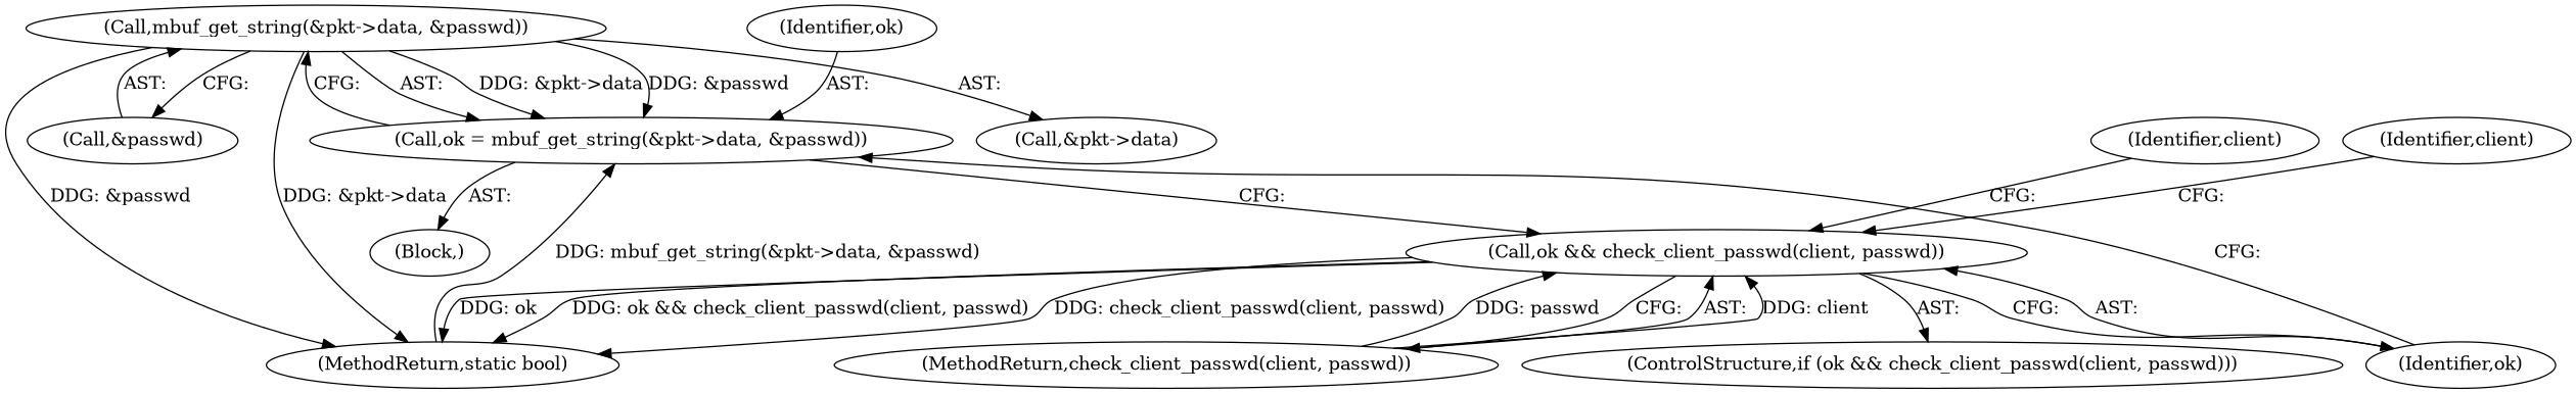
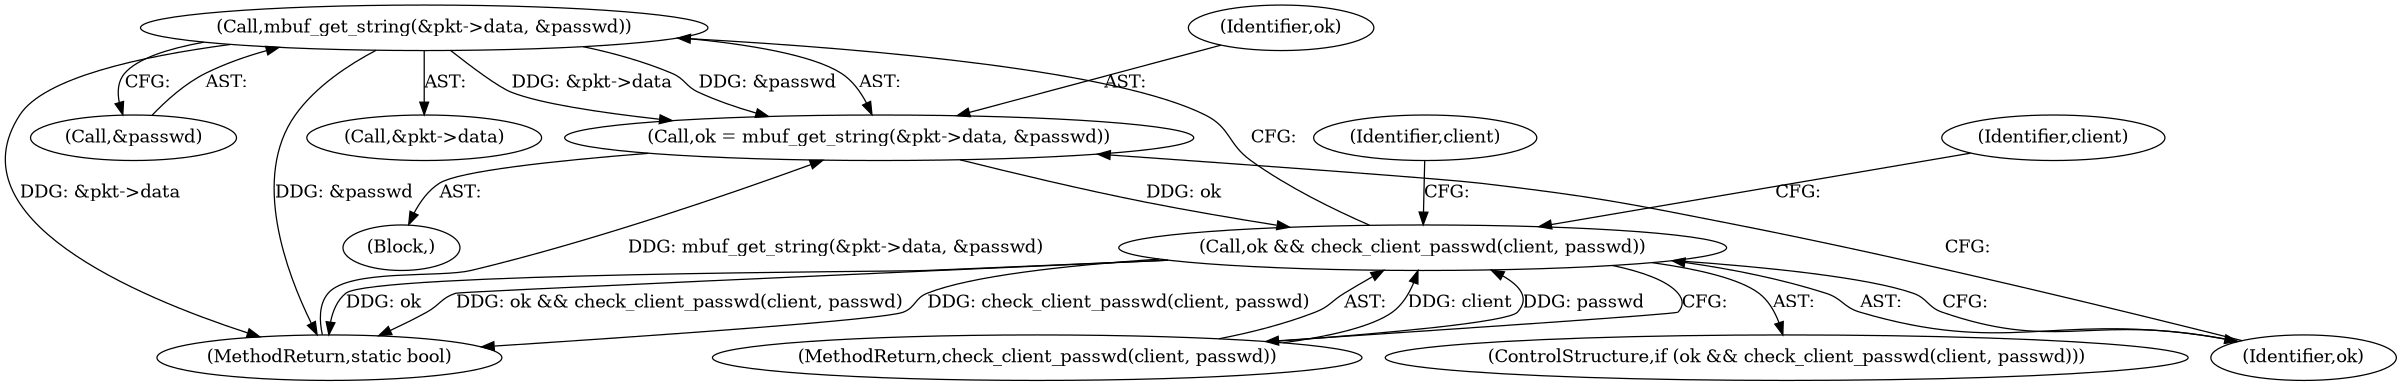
  digraph {
    n1 [label="(Call,mbuf_get_string(&pkt->data, &passwd))"]
    n2 [label="(Call,ok = mbuf_get_string(&pkt->data, &passwd))"]
    n3 [label="(Call,&passwd)"]
    n4 [label="(MethodReturn,static bool)"]
    n5 [label="(Call,&pkt->data)"]
    n6 [label="(Call,ok && check_client_passwd(client, passwd))"]
    n7 [label="(Block,)"]
    n8 [label="(Identifier,ok)"]
    n9 [label="(ControlStructure,if (ok && check_client_passwd(client, passwd)))"]
    n10 [label="(MethodReturn,check_client_passwd(client, passwd))"]
    n11 [label="(Identifier,client)"]
    n12 [label="(Identifier,client)"]
    n13 [label="(Identifier,ok)"]
    n1 -> n2 [label="AST: "]
    n1 -> n2 [label="DDG: &pkt->data"]
    n1 -> n2 [label="DDG: &passwd"]
    n1 -> n3 [label="CFG: "]
    n1 -> n4 [label="DDG: &pkt->data"]
    n1 -> n4 [label="DDG: &passwd"]
    n1 -> n5 [label="AST: "]
-   n2 -> n1 [label="CFG: "]
-   n2 -> n6 [label="CFG: "]
+   n6 -> n1 [label="CFG: "]
+   n2 -> n6 [label="DDG: ok"]
    n2 -> n7 [label="AST: "]
    n3 -> n1 [label="AST: "]
    n4 -> n2 [label="DDG: mbuf_get_string(&pkt->data, &passwd)"]
    n6 -> n4 [label="DDG: ok && check_client_passwd(client, passwd)"]
    n6 -> n4 [label="DDG: check_client_passwd(client, passwd)"]
    n6 -> n4 [label="DDG: ok"]
    n6 -> n8 [label="CFG: "]
    n6 -> n9 [label="AST: "]
    n6 -> n10 [label="CFG: "]
    n8 -> n2 [label="CFG: "]
    n8 -> n6 [label="AST: "]
    n10 -> n6 [label="AST: "]
    n10 -> n6 [label="DDG: client"]
    n10 -> n6 [label="DDG: passwd"]
    n11 -> n6 [label="CFG: "]
    n12 -> n6 [label="CFG: "]
    n13 -> n2 [label="AST: "]
  }
